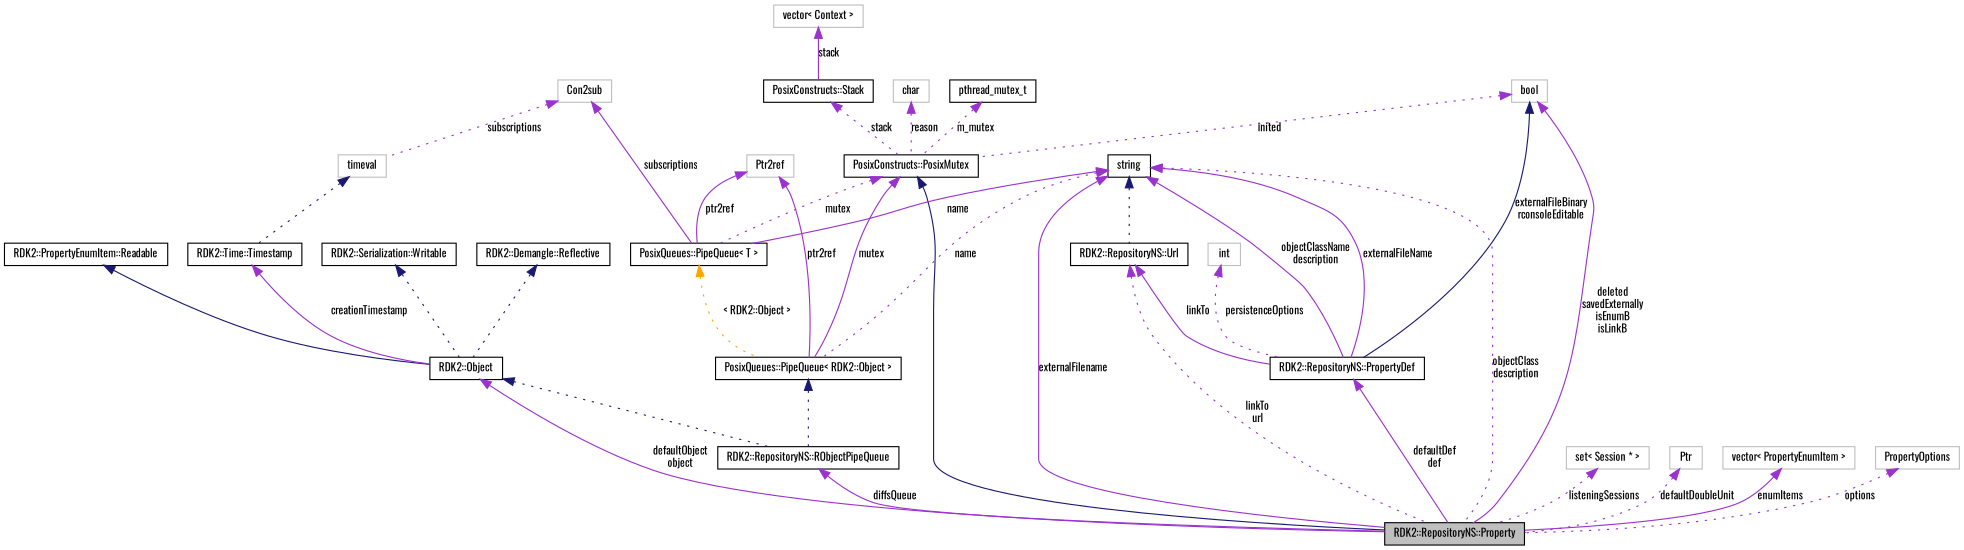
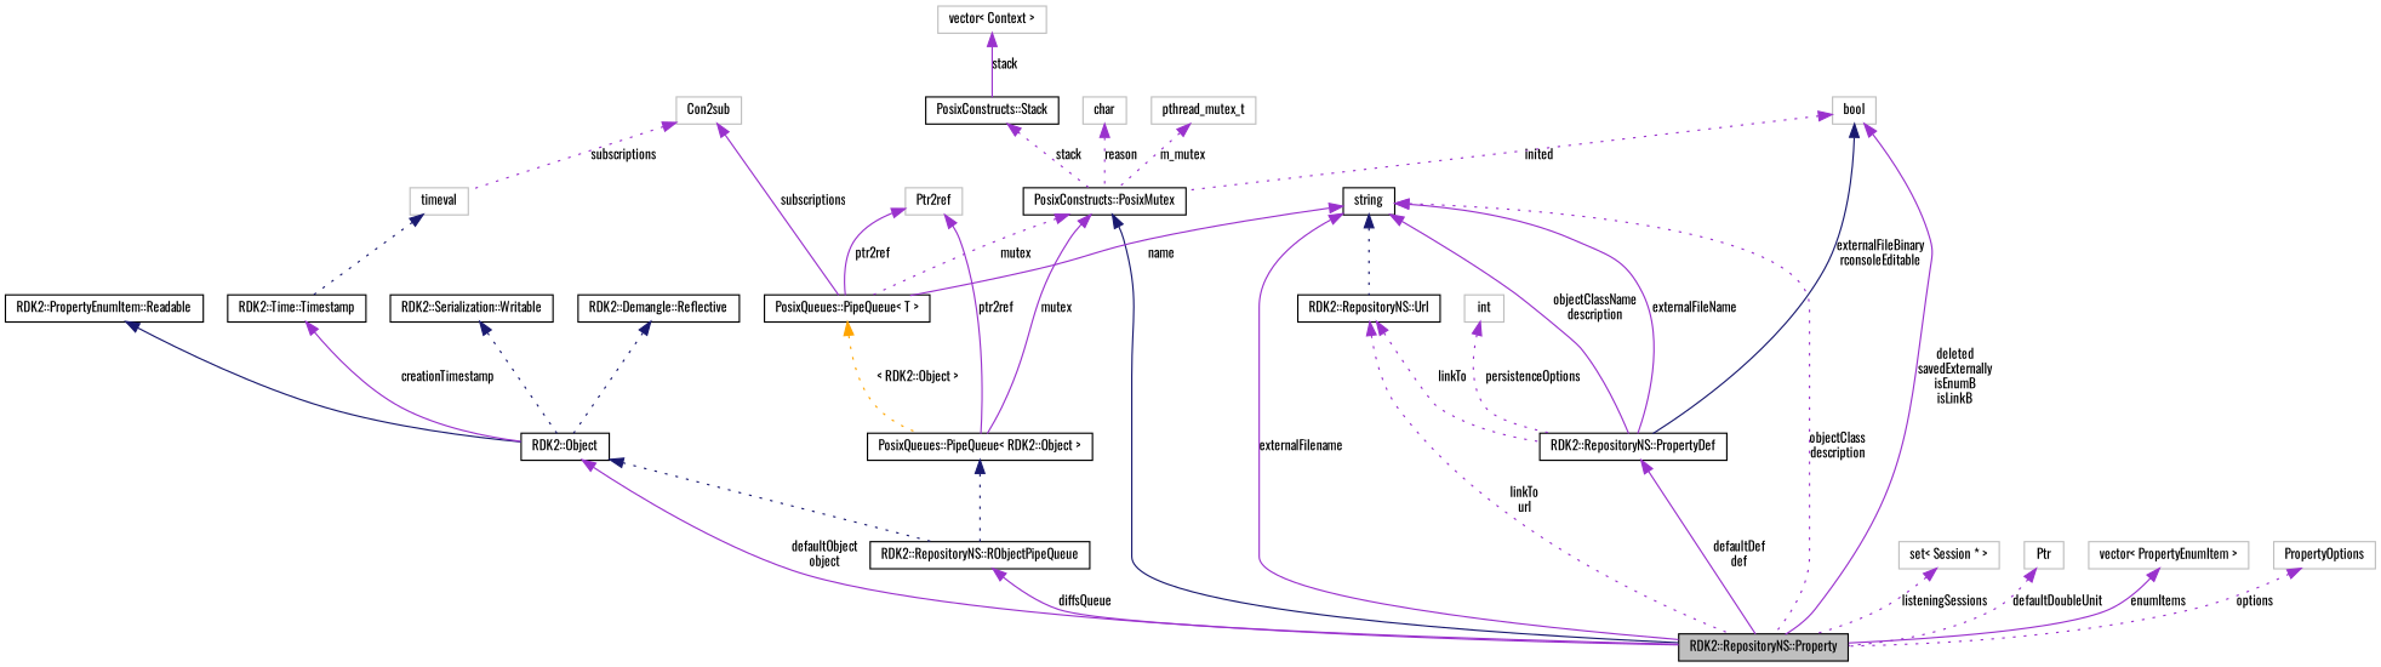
  digraph {
    fontname=Oswald
    rankdir=TB
    node [color=black fillcolor=white fontname=Oswald fontsize=10 shape=record style=filled]
    edge [color=darkorchid3 dir=back fontname=Oswald fontsize=10 labelfontname="FreeSans.ttf" labelfontsize=10 style=dotted]
    n1 [fillcolor=grey75 fontcolor=black height=0.2 label="RDK2::RepositoryNS::Property" width=0.4]
    n2 [height=0.2 label="PosixConstructs::PosixMutex" width=0.4]
    n3 [height=0.2 label="PosixQueues::PipeQueue\< RDK2::Object \>" width=0.4]
    n4 [height=0.2 label="PosixQueues::PipeQueue\< T \>" width=0.4]
    n5 [height=0.2 label="RDK2::RepositoryNS::RObjectPipeQueue" width=0.4]
    n6 [color=grey75 height=0.2 label=char width=0.4]
-   n7 [height=0.2 label=pthread_mutex_t width=0.4]
+   n7 [color=grey75 height=0.2 label=pthread_mutex_t width=0.4]
    n8 [color=grey75 height=0.2 label=bool width=0.4]
    n9 [height=0.2 label="RDK2::RepositoryNS::PropertyDef" width=0.4]
    n10 [height=0.2 label="PosixConstructs::Stack" width=0.4]
    n11 [color=grey75 height=0.2 label="vector\< Context \>" width=0.4]
    n12 [color=grey75 height=0.2 label="set\< Session * \>" width=0.4]
    n13 [height=0.2 label=string width=0.4]
    n14 [height=0.2 label="RDK2::RepositoryNS::Url" width=0.4]
    n15 [color=grey75 height=0.2 label=Ptr width=0.4]
    n16 [color=grey75 height=0.2 label="vector\< PropertyEnumItem \>" width=0.4]
    n17 [color=grey75 height=0.2 label=int width=0.4]
    n18 [height=0.2 label="RDK2::Object" width=0.4]
    n19 [height=0.2 label="RDK2::PropertyEnumItem::Readable" width=0.4]
    n20 [height=0.2 label="RDK2::Serialization::Writable" width=0.4]
    n21 [height=0.2 label="RDK2::Demangle::Reflective" width=0.4]
    n22 [height=0.2 label="RDK2::Time::Timestamp" width=0.4]
    n23 [color=grey75 height=0.2 label=timeval width=0.4]
    n24 [color=grey75 height=0.2 label=Ptr2ref width=0.4]
    n25 [color=grey75 height=0.2 label=Con2sub width=0.4]
    n26 [color=grey75 height=0.2 label=PropertyOptions width=0.4]
    n2 -> n1 [color=midnightblue style=solid]
    n2 -> n3 [label=mutex style=solid]
    n2 -> n4 [label=mutex]
    n3 -> n5 [color=midnightblue]
    n4 -> n3 [color=orange label="\< RDK2::Object \>"]
    n5 -> n1 [label=diffsQueue style=solid]
    n6 -> n2 [label=reason]
    n7 -> n2 [label=m_mutex]
    n8 -> n1 [label="deleted\nsavedExternally\nisEnumB\nisLinkB" style=solid]
    n8 -> n2 [label=inited]
    n8 -> n9 [color=midnightblue label="externalFileBinary\nrconsoleEditable" style=solid]
    n9 -> n1 [label="defaultDef\ndef" style=solid]
    n10 -> n2 [label=stack]
    n11 -> n10 [label=stack style=solid]
    n12 -> n1 [label=listeningSessions]
    n13 -> n1 [label=externalFilename style=solid]
    n13 -> n1 [label="objectClass\ndescription"]
-   n13 -> n3 [label=name]
    n13 -> n4 [label=name style=solid]
    n13 -> n9 [label=externalFileName style=solid]
    n13 -> n9 [label="objectClassName\ndescription" style=solid]
    n13 -> n14 [color=midnightblue]
    n14 -> n1 [label="linkTo\nurl"]
-   n14 -> n9 [label=linkTo style=solid]
+   n14 -> n9 [label=linkTo]
    n15 -> n1 [label=defaultDoubleUnit]
    n16 -> n1 [label=enumItems style=solid]
    n17 -> n9 [label=persistenceOptions]
    n18 -> n1 [label="defaultObject\nobject" style=solid]
    n18 -> n5 [color=midnightblue]
    n19 -> n18 [color=midnightblue style=solid]
    n20 -> n18 [color=midnightblue]
    n21 -> n18 [color=midnightblue]
    n22 -> n18 [label=creationTimestamp style=solid]
    n23 -> n22 [color=midnightblue]
    n24 -> n3 [label=ptr2ref style=solid]
    n24 -> n4 [label=ptr2ref style=solid]
    n25 -> n4 [label=subscriptions style=solid]
    n25 -> n23 [label=subscriptions]
    n26 -> n1 [label=options]
  }
